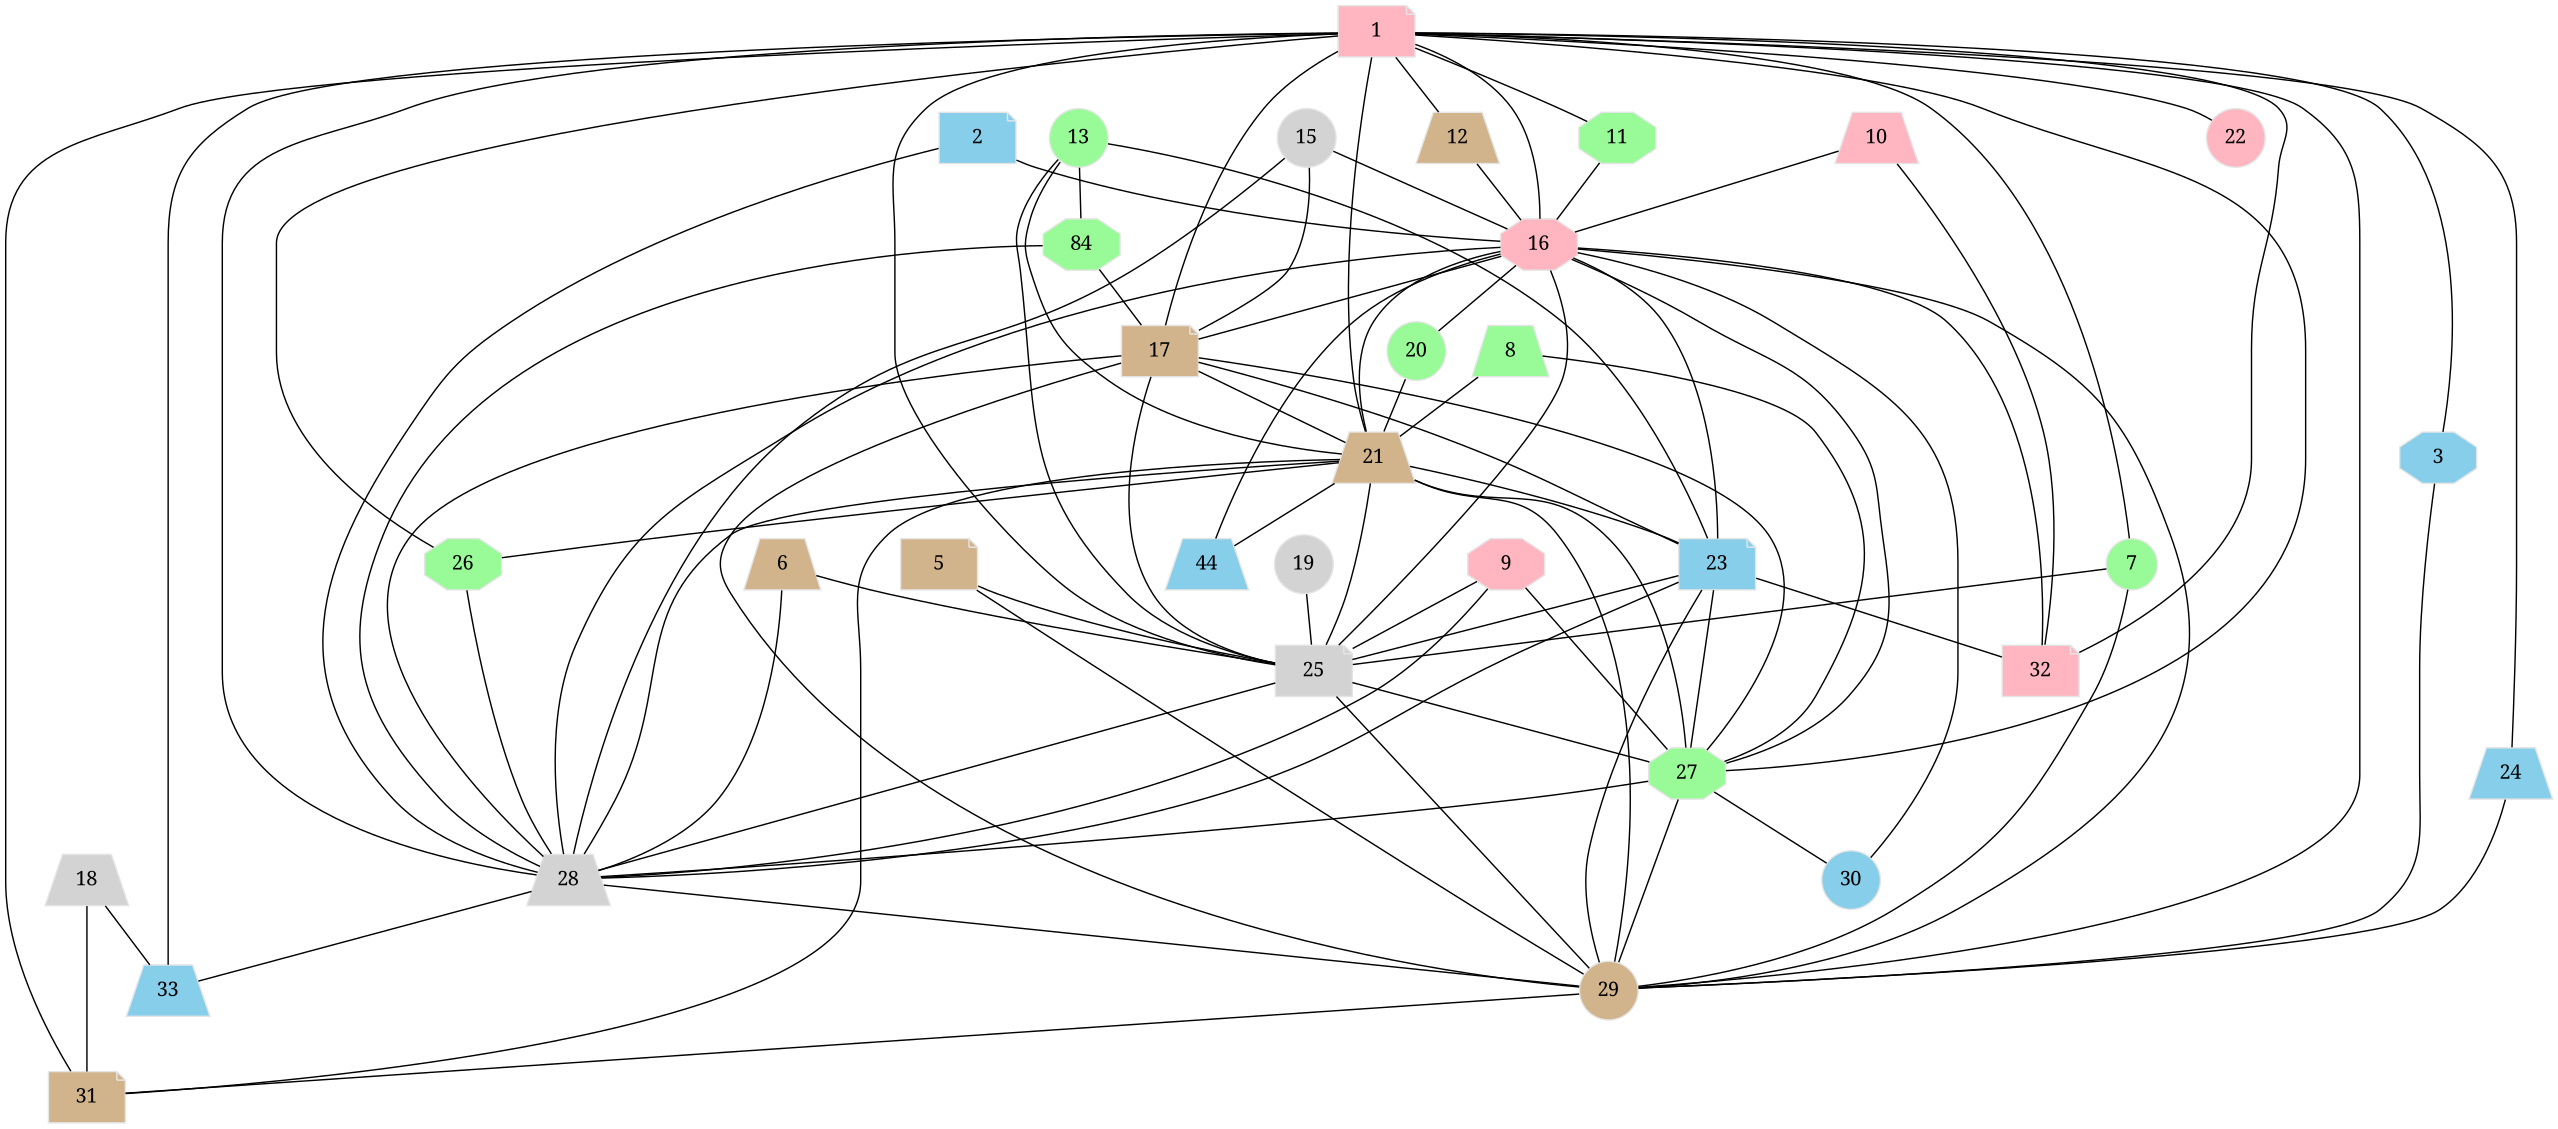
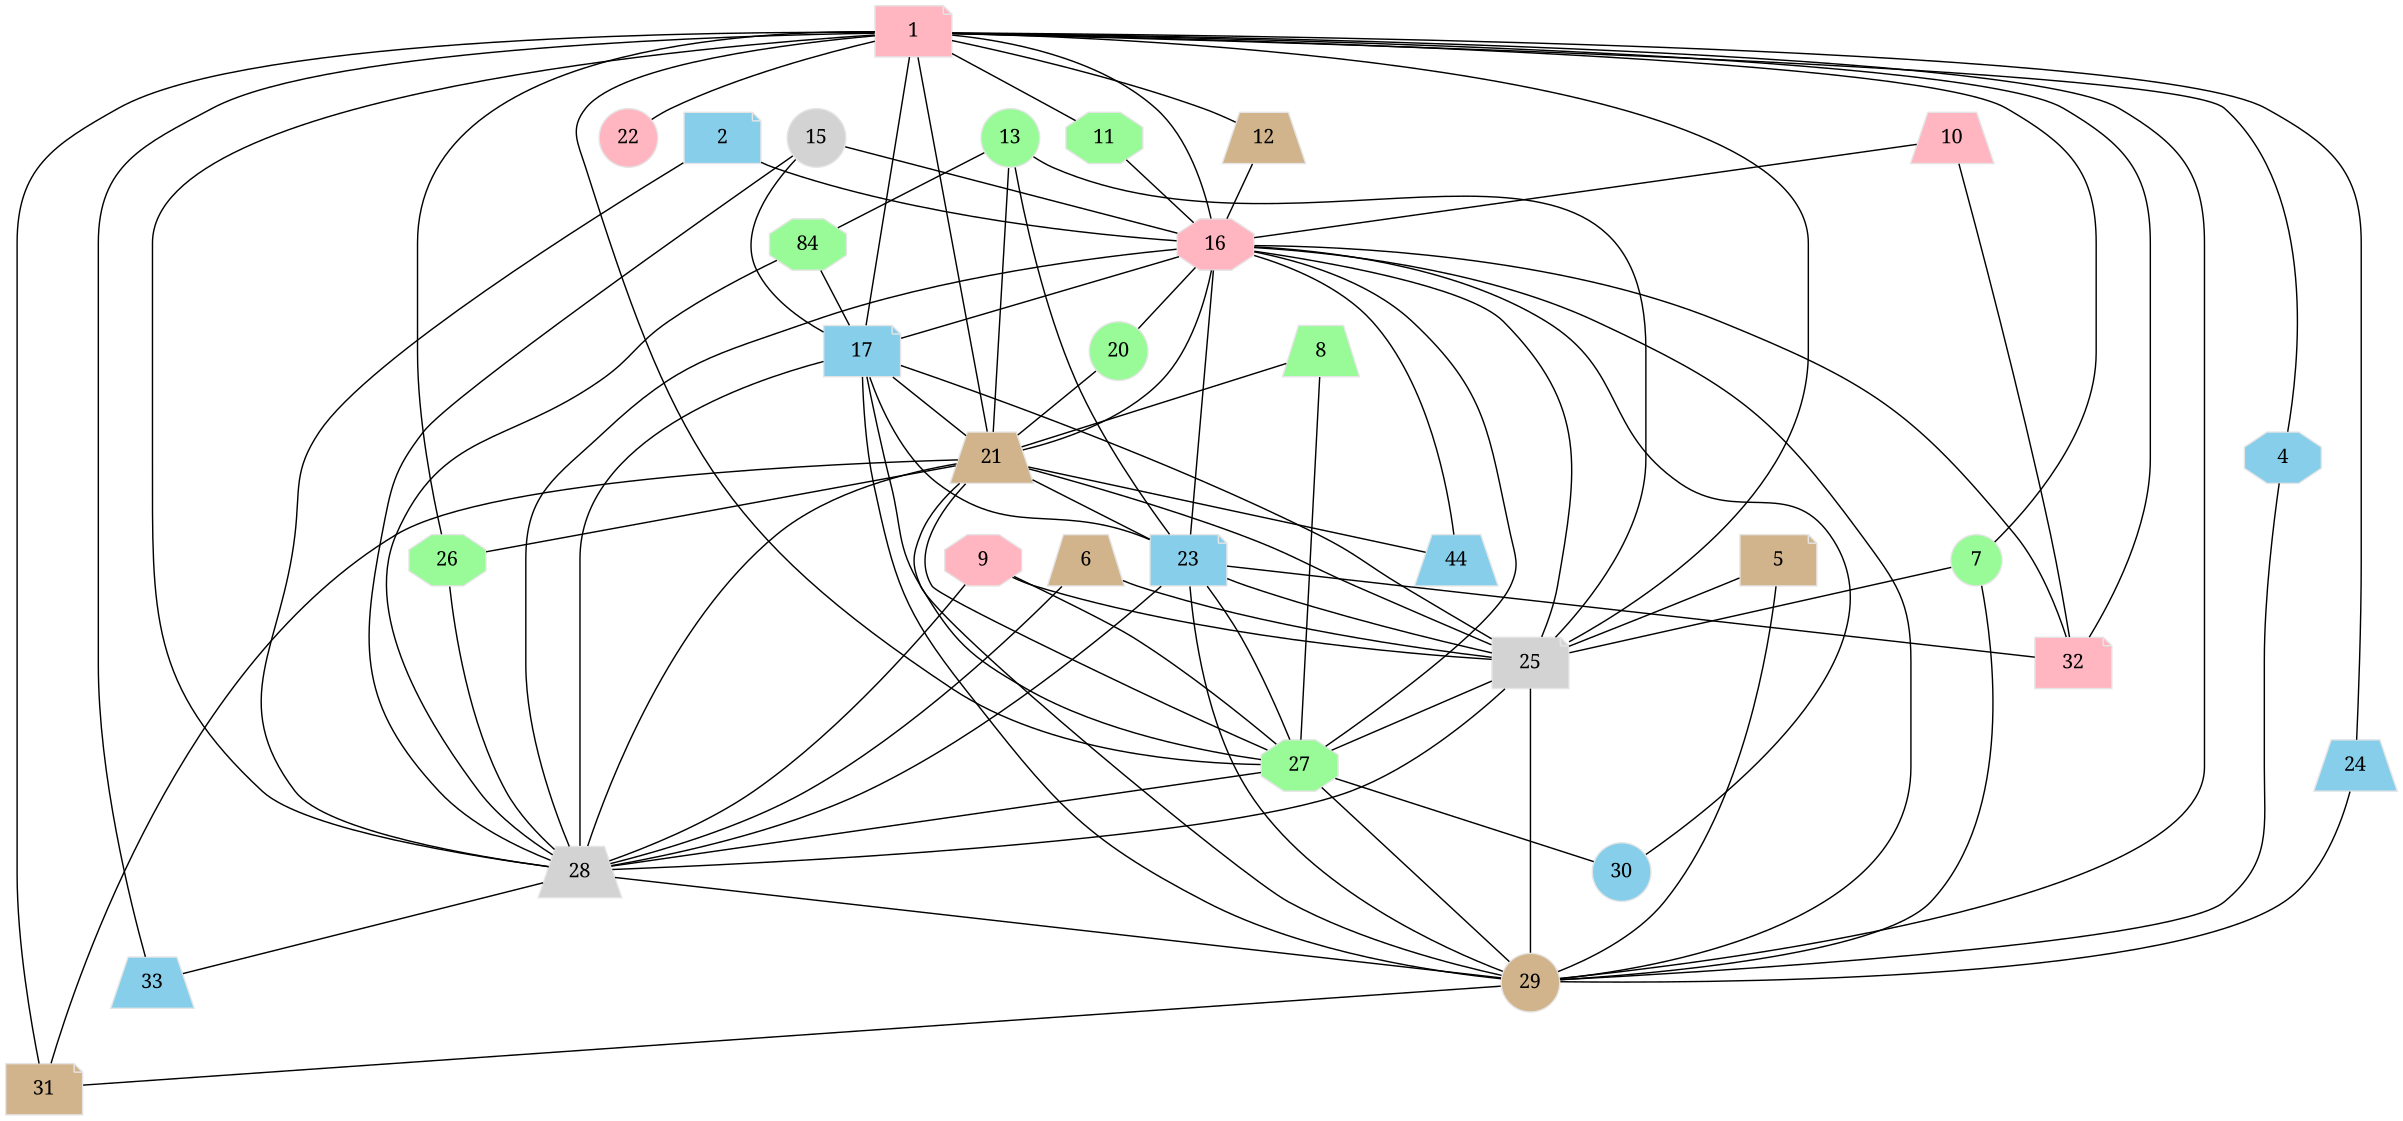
  graph {
    fontname="Noto Serif"
    node [color=gray90 fillcolor=palegreen fontname="Noto Serif" shape=trapezium style=filled]
    edge [fontname="Noto Serif" weight=1.0]
    1 [fillcolor=lightpink shape=note]
-   3 [fillcolor=skyblue shape=octagon]
+   3 [fillcolor=skyblue shape=octagon label=4]
    7 [shape=circle]
    11 [shape=octagon]
    12 [fillcolor=tan]
    16 [fillcolor=lightpink shape=octagon]
-   17 [fillcolor=tan shape=note]
+   17 [fillcolor=skyblue shape=note]
    21 [fillcolor=tan]
    22 [fillcolor=lightpink shape=circle]
    24 [fillcolor=skyblue]
    25 [fillcolor=lightgrey shape=note]
    26 [shape=octagon]
    27 [shape=octagon]
    28 [fillcolor=lightgrey]
    29 [fillcolor=tan shape=circle]
    31 [fillcolor=tan shape=note]
    32 [fillcolor=lightpink shape=note]
    33 [fillcolor=skyblue]
    23 [fillcolor=skyblue shape=note]
    20 [shape=circle]
    30 [fillcolor=skyblue shape=circle]
    n22 [fillcolor=skyblue label=44]
    2 [fillcolor=skyblue shape=note]
    5 [fillcolor=tan shape=note]
    6 [fillcolor=tan]
    8
    9 [fillcolor=lightpink shape=octagon]
    10 [fillcolor=lightpink]
    13 [shape=circle]
    n30 [label=84 shape=octagon]
    15 [fillcolor=lightgrey shape=circle]
-   18 [fillcolor=lightgrey]
-   19 [fillcolor=lightgrey shape=circle]
    1 -- 3
    1 -- 7
    1 -- 11
    1 -- 12
    1 -- 16 [weight=3.0]
    1 -- 17 [weight=4.0]
    1 -- 21 [weight=2.0]
    1 -- 22 [weight=2.0]
    1 -- 24
    1 -- 25 [weight=3.0]
    1 -- 26 [weight=2.0]
    1 -- 27 [weight=2.0]
    1 -- 28 [weight=2.0]
    1 -- 29 [weight=2.0]
    1 -- 31 [weight=2.0]
    1 -- 32
    1 -- 33 [weight=2.0]
    3 -- 29
    7 -- 25
    7 -- 29
    11 -- 16
    12 -- 16
    16 -- 17
    16 -- 21 [weight=2.0]
    16 -- 25 [weight=2.0]
    16 -- 27
    16 -- 28
    16 -- 29
    16 -- 32
    16 -- 23 [weight=2.0]
    16 -- 20
    16 -- 30
    16 -- n22
    17 -- 21
    17 -- 25
    17 -- 27
    17 -- 28 [weight=2.0]
    17 -- 29 [weight=2.0]
    17 -- 23 [weight=2.0]
    21 -- 25 [weight=2.0]
    21 -- 26
    21 -- 27
    21 -- 28
    21 -- 29
    21 -- 31
    21 -- 23
    21 -- n22
    24 -- 29
    25 -- 27 [weight=3.0]
    25 -- 28
    25 -- 29
    26 -- 28
    27 -- 28
    27 -- 29
    27 -- 30
    28 -- 29
    28 -- 33
    29 -- 31
    23 -- 25 [weight=2.0]
    23 -- 27
    23 -- 28 [weight=2.0]
    23 -- 29
    23 -- 32
    20 -- 21 [weight=3.0]
    2 -- 16
    2 -- 28
    5 -- 25
    5 -- 29
    6 -- 25
    6 -- 28
    8 -- 21
    8 -- 27
    9 -- 25
    9 -- 27 [weight=2.0]
    9 -- 28
    10 -- 16
    10 -- 32
    13 -- 21
    13 -- 25
    13 -- 23
    13 -- n30
    n30 -- 17
    n30 -- 28
    15 -- 16
    15 -- 17
    15 -- 28
-   18 -- 31
-   18 -- 33
-   19 -- 25
  }
